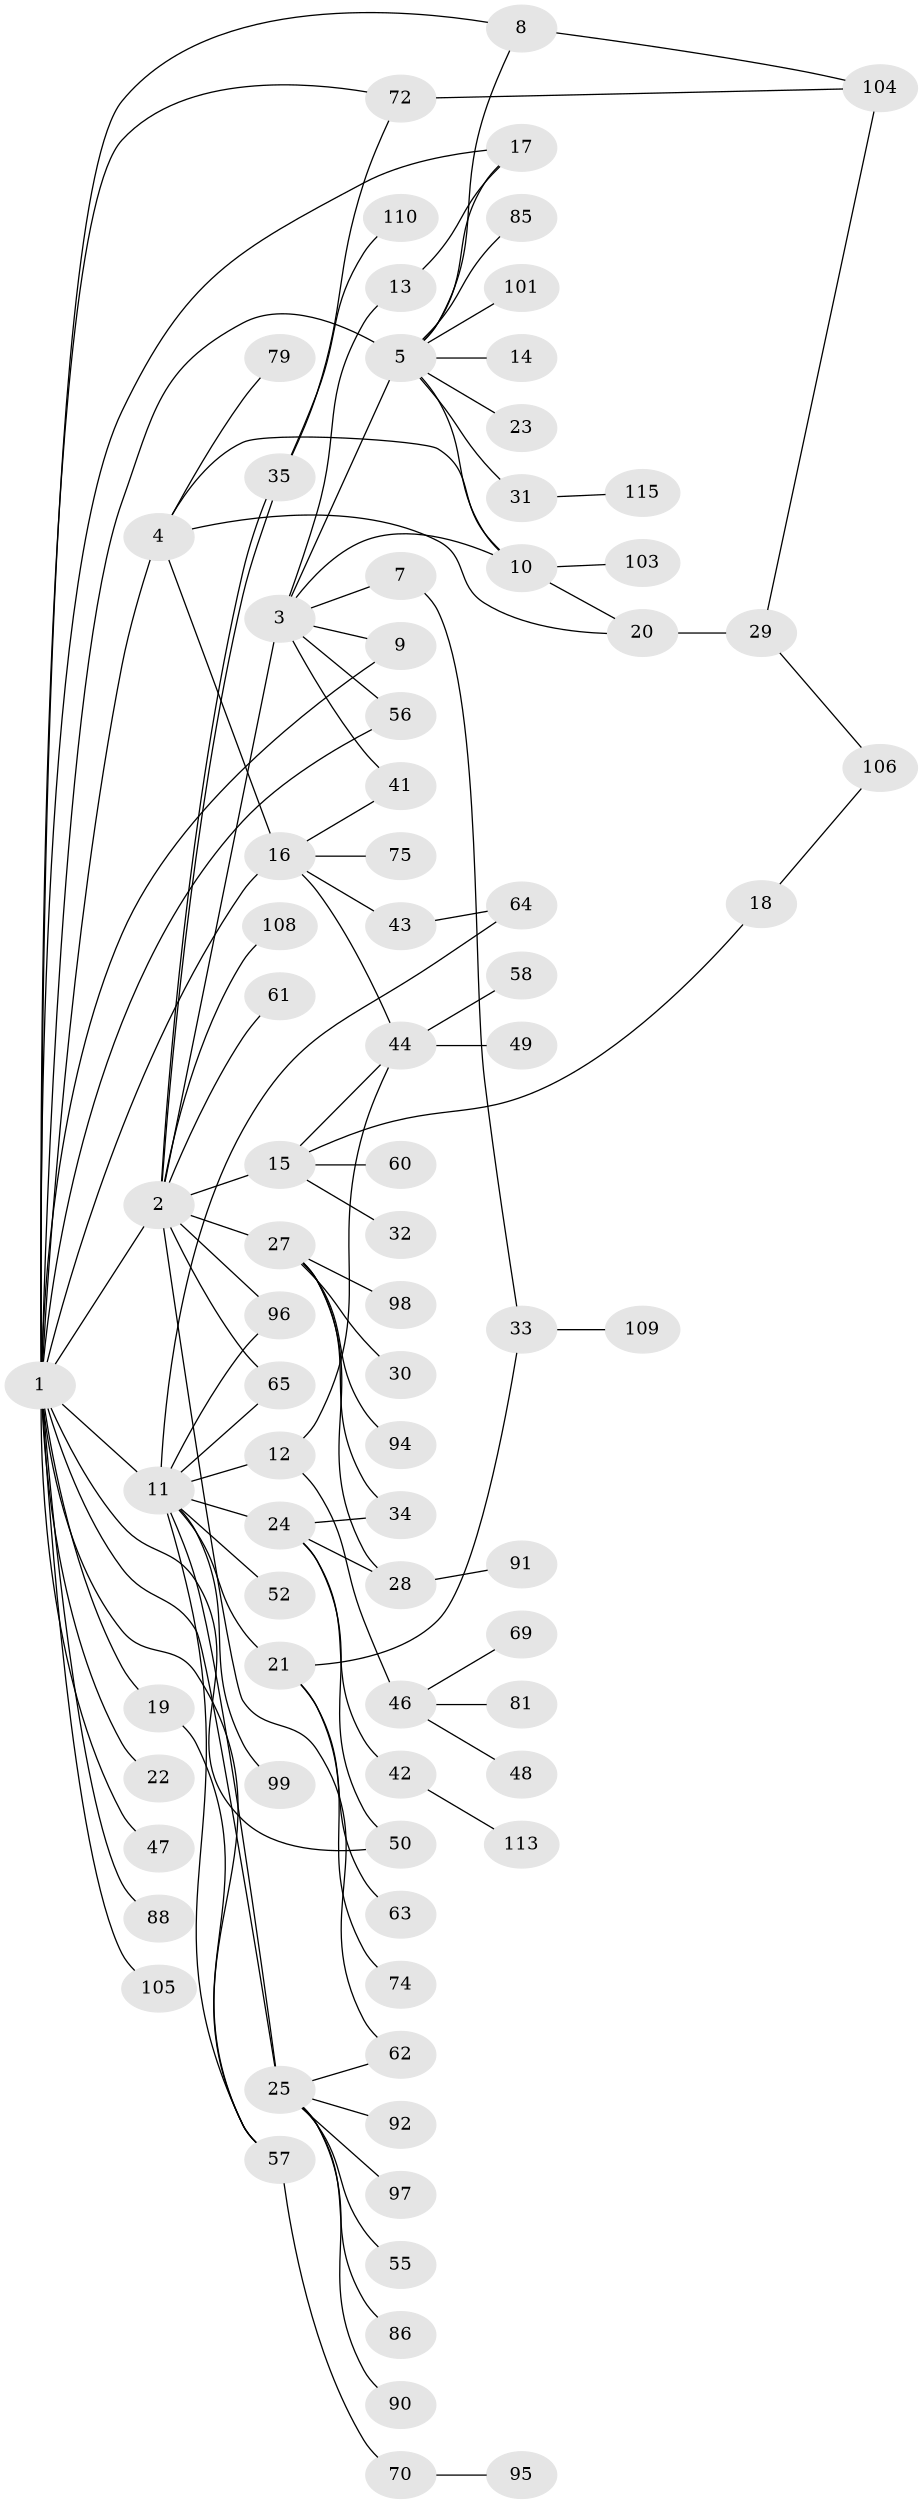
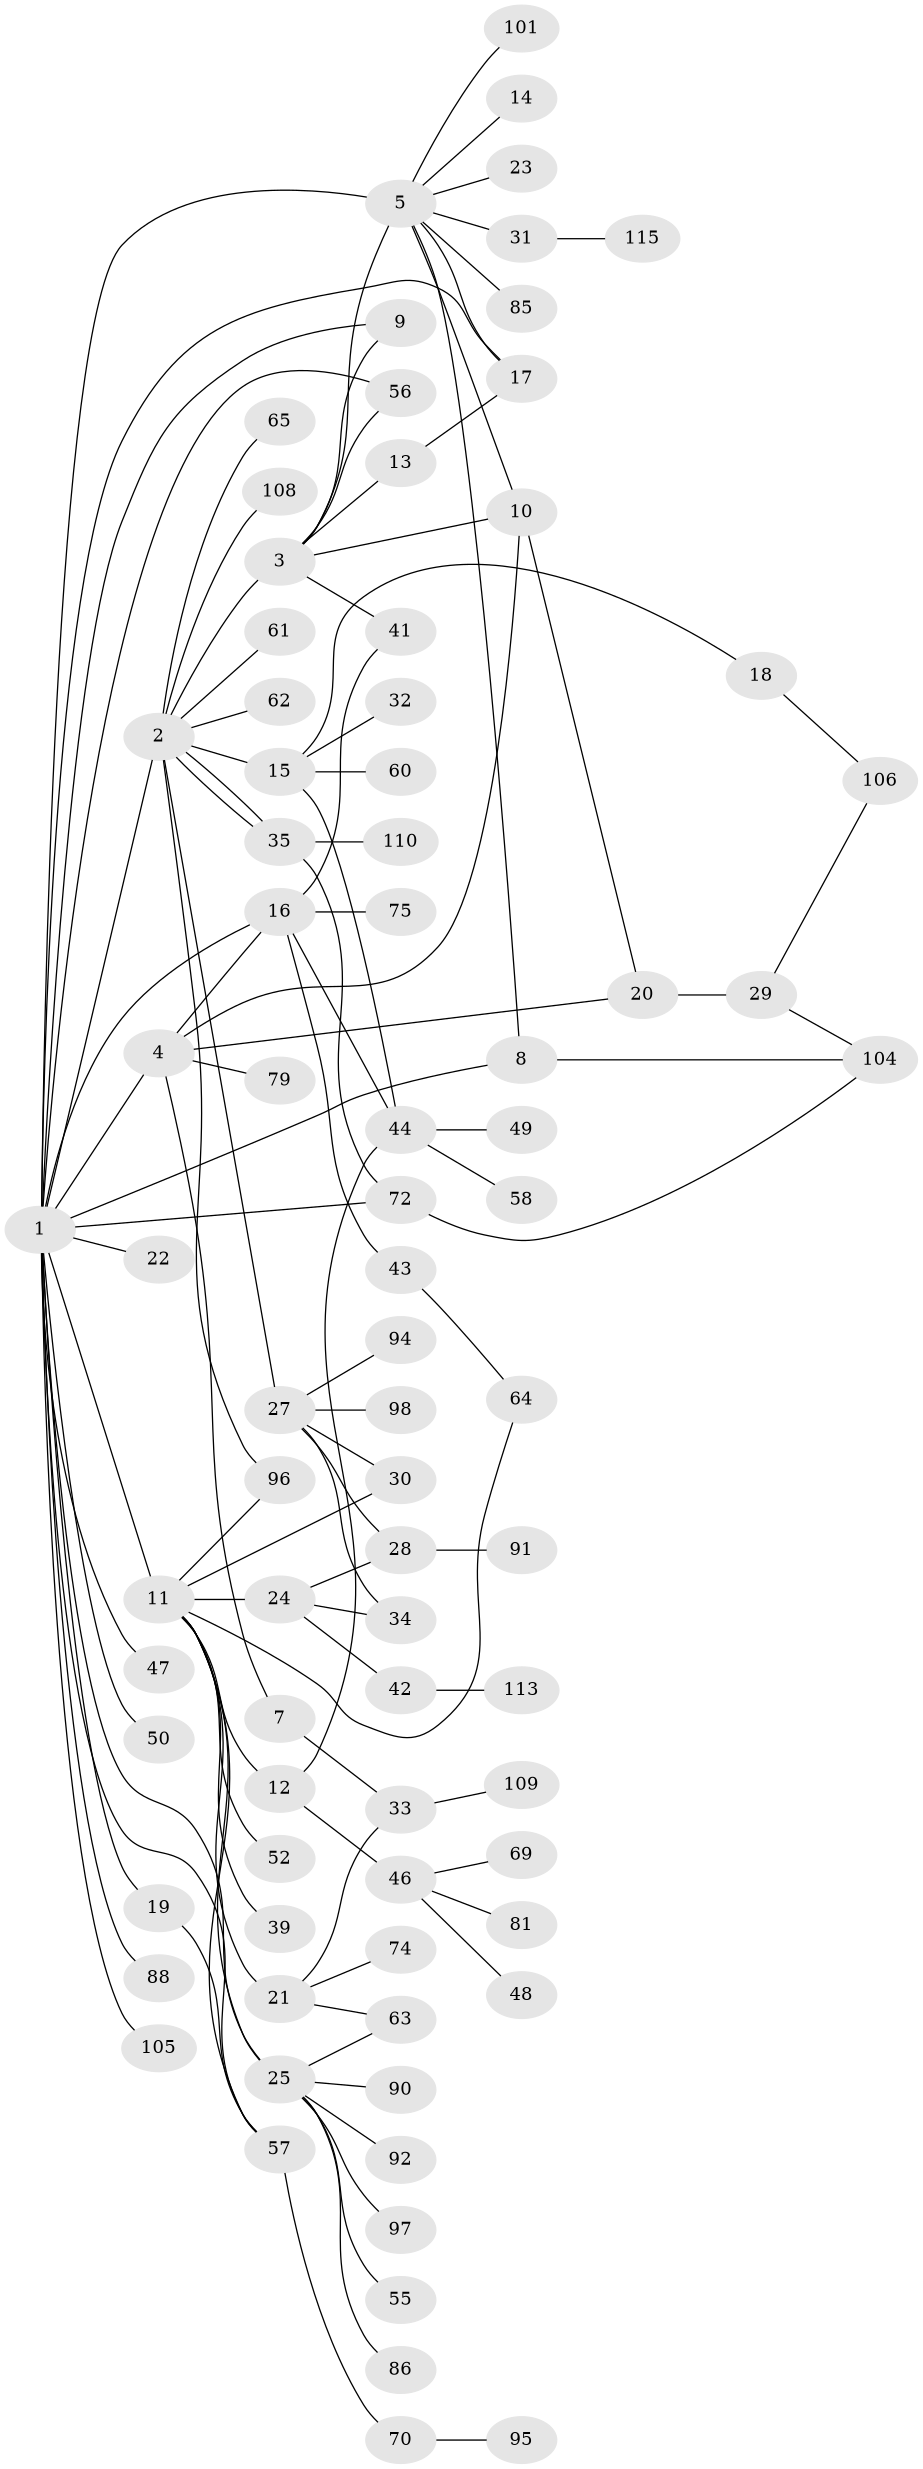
  graph {
    rankdir=LR
    node [color=gray90 style=filled]
    1 [super="+37"]
    2 [super="+26"]
    4 [super="+40"]
    5 [super="+114"]
    8 [super="+74"]
    9
    11 [super="+73"]
    16 [super="+36"]
    17 [super="+66"]
    19 [super="+51"]
    22 [super="+38"]
    25 [super="+68"]
    47 [super="+107"]
    50
    56
    57 [super="+89"]
    72
    88
    105
    3 [super="+6"]
    15 [super="+71"]
    27 [super="+59"]
    35 [super="+67"]
    61
    62 [super="+76"]
    65
    96
    108
    10 [super="+102"]
    20
    79
    14
    23
    31
    85
    101
    104
    12 [super="+45"]
    21 [super="+112"]
    24 [super="+93"]
    52 [super="+54"]
    64 [super="+84"]
-   99
+   99 [label=39]
    41
    44 [super="+80"]
    43 [super="+53"]
    75
    55
    86
    90 [super="+116"]
    92
    97
    70
    7
    13
    18
    32
    60
    28 [super="+39"]
    34
    30
    94
    98
    110
    33 [super="+82"]
-   103
    29 [super="+111"]
    115
    109
    46 [super="+83"]
    63
    n72 [label=74]
    42 [super="+100"]
    49
    58
    48
    69 [super="+77"]
    81
    106
    91
    113
    95
    1 -- 2
    1 -- 4
    1 -- 5
    1 -- 8
    1 -- 9
    1 -- 11
    1 -- 16
    1 -- 17
    1 -- 19
    1 -- 22
    1 -- 25
    1 -- 47
    1 -- 50
    1 -- 56
    1 -- 57
    1 -- 72
    1 -- 88
    1 -- 105
    2 -- 3
    2 -- 15
    2 -- 27
    2 -- 35
    2 -- 35
    2 -- 61
    2 -- 62 [weight=2]
    2 -- 65
    2 -- 96
    2 -- 108
    4 -- 16
    4 -- 10
    4 -- 20
    4 -- 79
    5 -- 8
    5 -- 17
    5 -- 10
    5 -- 14
    5 -- 23
    5 -- 31
    5 -- 85
    5 -- 101
    8 -- 104
    11 -- 25
    11 -- 57
-   11 -- 65
+   11 -- 30
    11 -- 96
    11 -- 12
    11 -- 21
    11 -- 24
    11 -- 52
    11 -- 64
    11 -- 99
    16 -- 41
    16 -- 44
    16 -- 43
    16 -- 75
    19 -- 57
-   25 -- 62
+   25 -- 63
    25 -- 55
    25 -- 86
    25 -- 90
    25 -- 92
    25 -- 97
    57 -- 70
    72 -- 104
    3 -- 5
    3 -- 9
    3 -- 56
    3 -- 10
    3 -- 41
-   3 -- 7
+   4 -- 7
    3 -- 13
    15 -- 44
    15 -- 18
    15 -- 32
    15 -- 60
    27 -- 28
    27 -- 34
    27 -- 30
    27 -- 94
    27 -- 98
    35 -- 72
    35 -- 110
    10 -- 20
-   10 -- 103
    20 -- 29
    31 -- 115
    12 -- 44
    12 -- 46
    21 -- 33
    21 -- 63
    21 -- n72
-   24 -- 50
    24 -- 28
    24 -- 34
    24 -- 42
    44 -- 49
    44 -- 58
    43 -- 64
    70 -- 95
    7 -- 33
    13 -- 17
    18 -- 106
    28 -- 91
    33 -- 109
    29 -- 104
    29 -- 106
    46 -- 48
    46 -- 69
    46 -- 81
    42 -- 113
  }
